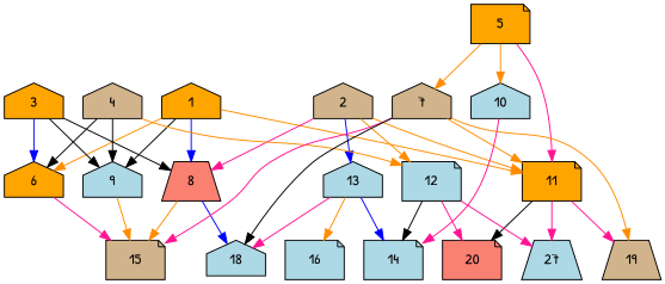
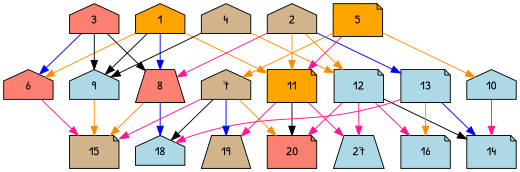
  digraph {
    fontname="Patrick Hand"
    node [alpha=0.17 fillcolor=lightblue fontname="Patrick Hand" shape=house style=filled]
    edge [color=darkorange fontname="Patrick Hand"]
    1 [alpha=0.16 expect_size=51766272 fillcolor=orange]
-   6 [alpha=0.04 expect_size=5492736 fillcolor=orange]
+   6 [alpha=0.04 expect_size=5492736 fillcolor=salmon]
    8 [expect_size=9986048 fillcolor=salmon shape=trapezium]
    9 [alpha=0.02 expect_size=43081728]
    11 [alpha=0.20 expect_size=31177728 fillcolor=orange shape=note]
    15 [alpha=0.10 expect_size=16541696 fillcolor=tan shape=note]
    18 [alpha=0.14 expect_size=7856128]
    19 [alpha=0.19 expect_size=48030720 fillcolor=tan shape=trapezium]
    20 [alpha=0.08 expect_size=5513216 fillcolor=salmon shape=note]
    n10 [alpha=0.15 expect_size=20341760 label=27 shape=trapezium]
    2 [alpha=0.15 expect_size=18039808 fillcolor=tan]
    12 [alpha=0.11 expect_size=20845568 shape=note]
-   13 [alpha=0.16 expect_size=9159680]
+   13 [alpha=0.16 expect_size=9159680 shape=note]
    14 [expect_size=20306944 shape=note]
    16 [alpha=0.14 expect_size=10030080 shape=note]
-   3 [alpha=0.05 expect_size=33251328 fillcolor=orange]
+   3 [alpha=0.05 expect_size=33251328 fillcolor=salmon]
    4 [alpha=0.18 expect_size=43040768 fillcolor=tan]
    5 [expect_size=8050688 fillcolor=orange shape=note]
    7 [alpha=0.15 expect_size=24100864 fillcolor=tan]
    10 [alpha=0.14 expect_size=39481344]
    1 -> 6
    1 -> 8 [color=blue]
    1 -> 9 [color=black]
    1 -> 11
    6 -> 15 [color=deeppink]
    8 -> 15
    8 -> 18 [color=blue]
    9 -> 15
    11 -> 19 [color=deeppink]
    11 -> 20 [color=black]
    11 -> n10 [color=deeppink]
    2 -> 8 [color=deeppink]
    2 -> 11
    2 -> 12
    2 -> 13 [color=blue]
    12 -> 20 [color=deeppink]
    12 -> n10 [color=deeppink]
    12 -> 14 [color=black]
+   12 -> 16 [color=deeppink]
    13 -> 18 [color=deeppink]
    13 -> 14 [color=blue]
    13 -> 16
    3 -> 6 [color=blue]
    3 -> 8 [color=black]
    3 -> 9 [color=black]
-   4 -> 6 [color=black]
    4 -> 9 [color=black]
    4 -> 12
    5 -> 11 [color=deeppink]
    5 -> 7
    5 -> 10
    7 -> 15 [color=deeppink]
    7 -> 18 [color=black]
-   7 -> 19
-   7 -> 11
+   7 -> 19 [color=blue]
+   7 -> 20
    10 -> 14 [color=deeppink]
  }
